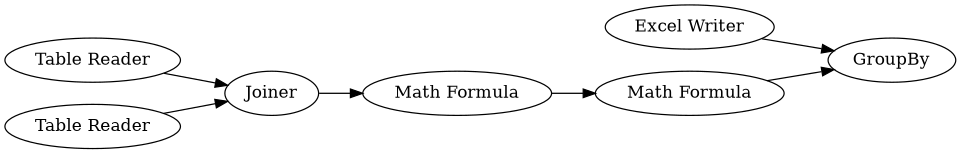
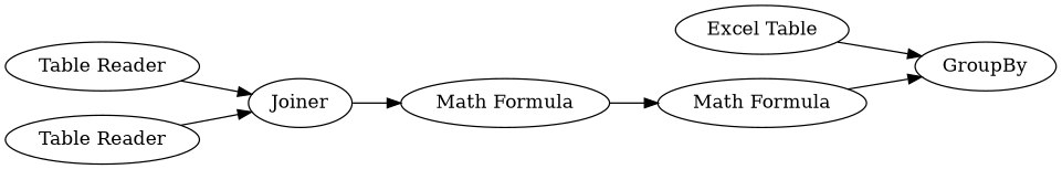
  digraph {
    rankdir=LR
    n1 [label="Math Formula"]
    n2 [label=GroupBy]
-   n3 [label="Excel Writer"]
+   n3 [label="Excel Table"]
    n4 [label="Table Reader"]
    n5 [label=Joiner]
    n6 [label="Math Formula"]
    n7 [label="Table Reader"]
    n1 -> n2
    n3 -> n2
    n4 -> n5
    n5 -> n6
    n6 -> n1
    n7 -> n5
  }
